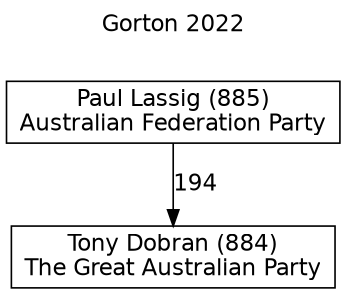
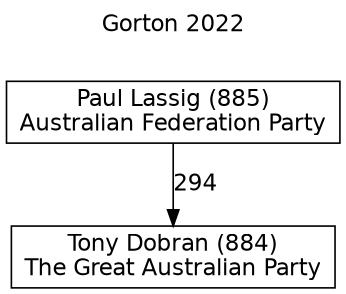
  digraph {
    label="Gorton 2022"
    labelloc=t
    mclimit=10
    fontname="DejaVu Sans"
    node [shape=box fontname="DejaVu Sans"]
    n1 [label="Tony Dobran (884)\nThe Great Australian Party"]
    n2 [label="Paul Lassig (885)\nAustralian Federation Party"]
-   n2 -> n1 [label=194 fontname="DejaVu Sans"]
+   n2 -> n1 [label=294 fontname="DejaVu Sans"]
  }
